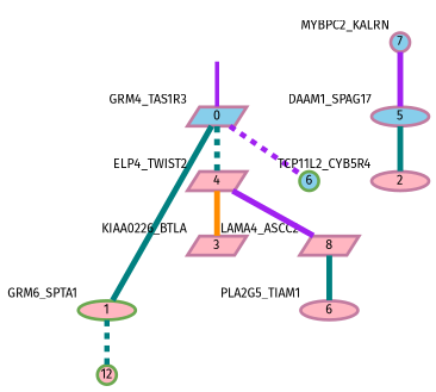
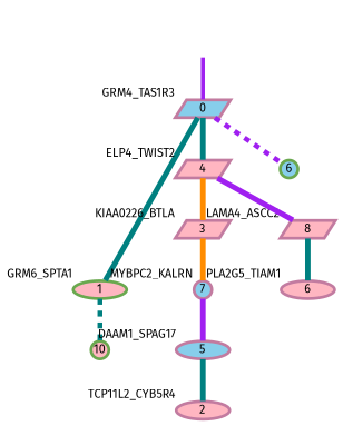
  strict digraph {
    fontname="Fira Sans"
    forcelabels=true
    nodesep=0.7
    rankdir=TB
    ranksep=0.6
    splines=false
    node [color="#c27ba0ff" fillcolor=lightpink fixedsize=true fontname="Fira Sans" fontsize="12pt" penwidth=3 shape=parallelogram style=filled]
    edge [arrowsize=0 color=teal fontname="Fira Sans" minlen=1.225806474685669 penwidth=5.5 style=solid]
    0 [fillcolor=skyblue height=0.25 xlabel=GRM4_TAS1R3]
    1 [color="#6aa84fff" height=0.25 shape=ellipse xlabel=GRM6_SPTA1]
    4 [height=0.25 xlabel=ELP4_TWIST2]
    n4 [color="#6aa84fff" fillcolor=skyblue height=0.25 label=6 shape=circle style="solid,filled"]
-   10 [color="#6aa84fff" height=0.25 shape=circle style="solid,filled" label=12]
+   10 [color="#6aa84fff" height=0.25 shape=circle style="solid,filled"]
    3 [height=0.25 xlabel=KIAA0226_BTLA]
    8 [height=0.25 xlabel=LAMA4_ASCC2]
    7 [fillcolor=skyblue height=0.25 shape=circle xlabel=MYBPC2_KALRN]
    6 [height=0.25 shape=ellipse xlabel=PLA2G5_TIAM1]
    5 [fillcolor=skyblue height=0.25 shape=ellipse xlabel=DAAM1_SPAG17]
    2 [height=0.25 shape=ellipse xlabel=TCP11L2_CYB5R4]
    normal [style=invis xlabel=GRM4_TAS1R3 color="" fillcolor="" fixedsize="" fontsize="" shape=""]
    0 -> 1 [minlen=3.0]
-   0 -> 4 [minlen=1.7225806713104248 style=dashed]
+   0 -> 4 [minlen=1.7225806713104248]
    0 -> n4 [color=purple penwidth=5 style=dashed]
    1 -> 10 [penwidth=5 style=dashed]
    4 -> 3 [color=darkorange minlen=1.8129031658172607]
    4 -> 8 [color=purple minlen=1.451612949371338]
+   3 -> 7 [color=darkorange minlen=1.5548386573791504]
    8 -> 6 [minlen=1.567741870880127]
    7 -> 5 [color=purple minlen=1.6193548440933228]
    5 -> 2 [minlen=1.8645161390304565]
    normal -> 0 [color=purple penwidth=4 minlen=""]
  }
